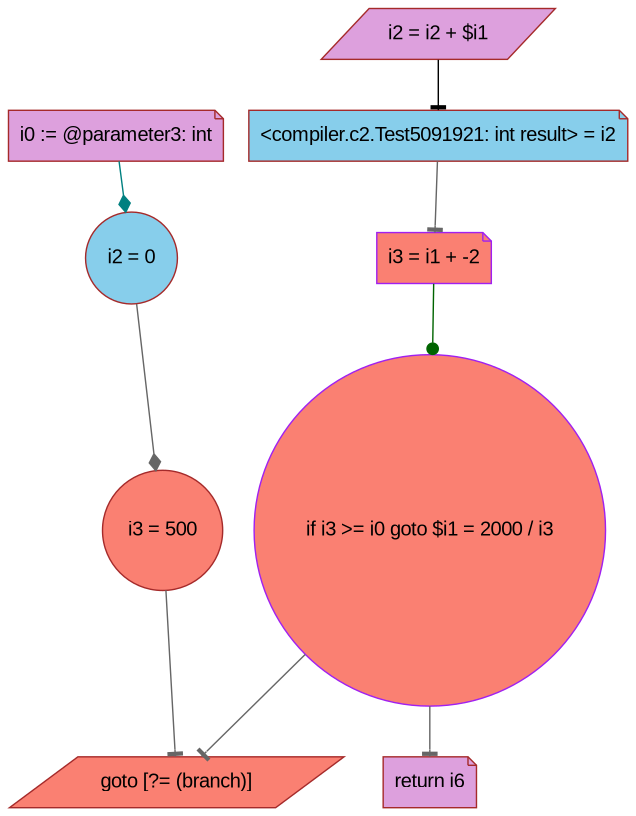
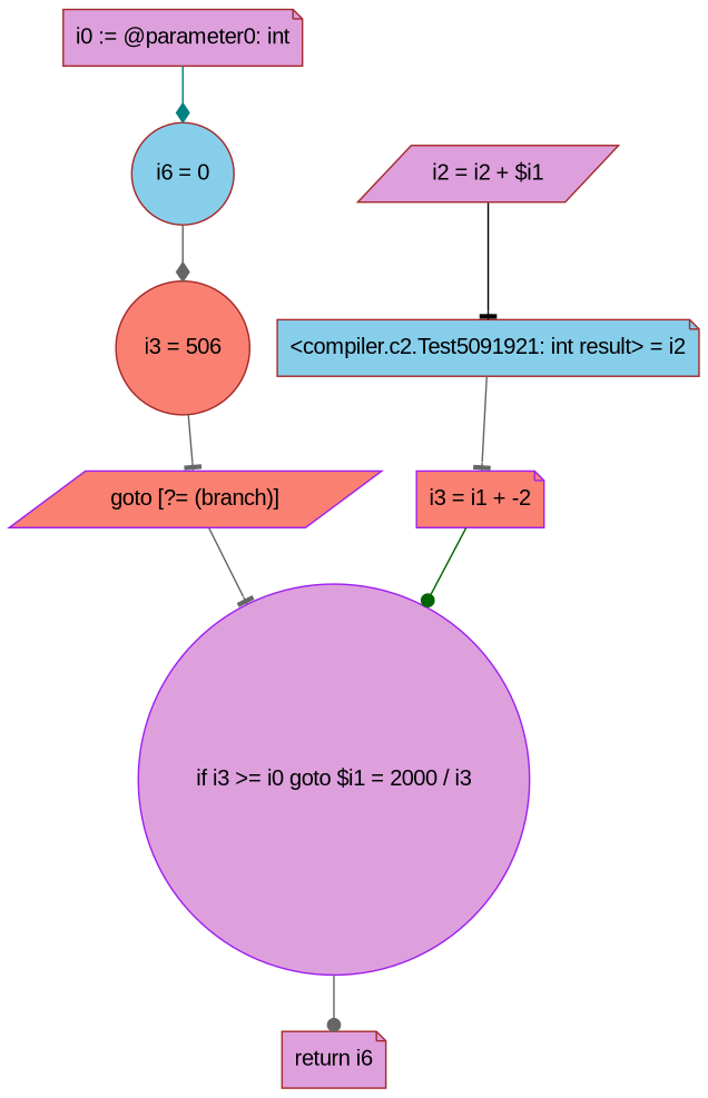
  digraph {
    fontname="Liberation Sans"
    node [color=brown fillcolor=salmon fontname="Liberation Sans" shape=note style=filled]
    edge [arrowhead=tee color=gray40 fontname="Liberation Sans"]
-   "i0 := @parameter0: int" [fillcolor=plum label="i0 := @parameter3: int"]
-   "i2 = 0" [fillcolor=skyblue shape=circle]
-   "i3 = 500" [shape=circle]
-   "goto [?= (branch)]" [shape=parallelogram]
-   "if i3 >= i0 goto $i1 = 2000 / i3" [color=purple shape=circle]
+   "i0 := @parameter0: int" [fillcolor=plum]
+   "i2 = 0" [fillcolor=skyblue shape=circle label="i6 = 0"]
+   "i3 = 500" [shape=circle label="i3 = 506"]
+   "goto [?= (branch)]" [color=purple shape=parallelogram]
+   "if i3 >= i0 goto $i1 = 2000 / i3" [color=purple fillcolor=plum shape=circle]
    n6 [fillcolor=plum label="return i6"]
    "i2 = i2 + $i1" [fillcolor=plum shape=parallelogram]
    "<compiler.c2.Test5091921: int result> = i2" [fillcolor=skyblue]
    n9 [color=purple label="i3 = i1 + -2"]
    "i0 := @parameter0: int" -> "i2 = 0" [arrowhead=diamond color=teal]
    "i2 = 0" -> "i3 = 500" [arrowhead=diamond]
    "i3 = 500" -> "goto [?= (branch)]"
-   "if i3 >= i0 goto $i1 = 2000 / i3" -> "goto [?= (branch)]"
-   "if i3 >= i0 goto $i1 = 2000 / i3" -> n6
+   "goto [?= (branch)]" -> "if i3 >= i0 goto $i1 = 2000 / i3"
+   "if i3 >= i0 goto $i1 = 2000 / i3" -> n6 [arrowhead=dot]
    "i2 = i2 + $i1" -> "<compiler.c2.Test5091921: int result> = i2" [color=black]
    "<compiler.c2.Test5091921: int result> = i2" -> n9
    n9 -> "if i3 >= i0 goto $i1 = 2000 / i3" [arrowhead=dot color=darkgreen]
  }
